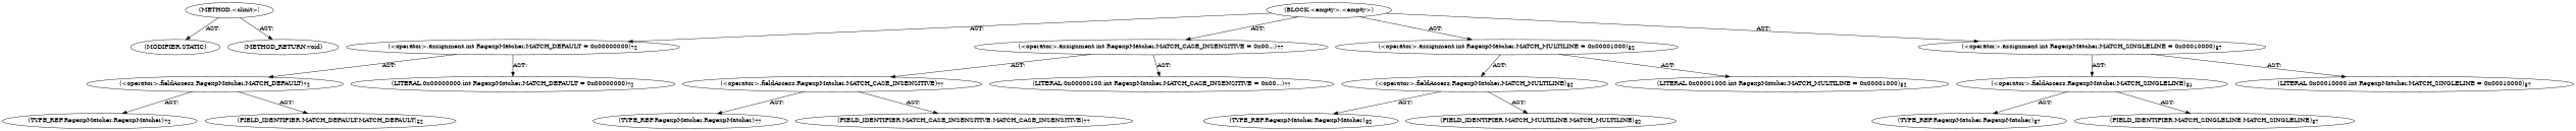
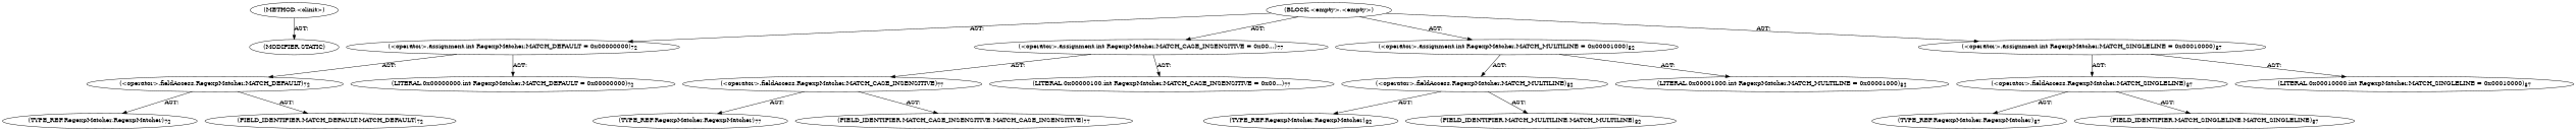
  digraph {
    n1 [label=<(METHOD,&lt;clinit&gt;)>]
    n2 [label=<(MODIFIER,STATIC)>]
-   n3 [label=<(METHOD_RETURN,void)>]
    n4 [label=<(BLOCK,&lt;empty&gt;,&lt;empty&gt;)>]
    n5 [label=<(&lt;operator&gt;.assignment,int RegexpMatcher.MATCH_DEFAULT = 0x00000000)<SUB>72</SUB>>]
    n6 [label=<(&lt;operator&gt;.assignment,int RegexpMatcher.MATCH_CASE_INSENSITIVE = 0x00...)<SUB>77</SUB>>]
    n7 [label=<(&lt;operator&gt;.assignment,int RegexpMatcher.MATCH_MULTILINE = 0x00001000)<SUB>82</SUB>>]
    n8 [label=<(&lt;operator&gt;.assignment,int RegexpMatcher.MATCH_SINGLELINE = 0x00010000)<SUB>87</SUB>>]
    n9 [label=<(&lt;operator&gt;.fieldAccess,RegexpMatcher.MATCH_DEFAULT)<SUB>72</SUB>>]
    n10 [label=<(LITERAL,0x00000000,int RegexpMatcher.MATCH_DEFAULT = 0x00000000)<SUB>72</SUB>>]
    n11 [label=<(&lt;operator&gt;.fieldAccess,RegexpMatcher.MATCH_CASE_INSENSITIVE)<SUB>77</SUB>>]
    n12 [label=<(LITERAL,0x00000100,int RegexpMatcher.MATCH_CASE_INSENSITIVE = 0x00...)<SUB>77</SUB>>]
    n13 [label=<(&lt;operator&gt;.fieldAccess,RegexpMatcher.MATCH_MULTILINE)<SUB>82</SUB>>]
    n14 [label=<(LITERAL,0x00001000,int RegexpMatcher.MATCH_MULTILINE = 0x00001000)<SUB>82</SUB>>]
-   n15 [label=<(&lt;operator&gt;.fieldAccess,RegexpMatcher.MATCH_SINGLELINE)<SUB>81</SUB>>]
+   n15 [label=<(&lt;operator&gt;.fieldAccess,RegexpMatcher.MATCH_SINGLELINE)<SUB>87</SUB>>]
    n16 [label=<(LITERAL,0x00010000,int RegexpMatcher.MATCH_SINGLELINE = 0x00010000)<SUB>87</SUB>>]
    n17 [label=<(TYPE_REF,RegexpMatcher,RegexpMatcher)<SUB>72</SUB>>]
-   n18 [label=<(FIELD_IDENTIFIER,MATCH_DEFAULT,MATCH_DEFAULT)<SUB>52</SUB>>]
+   n18 [label=<(FIELD_IDENTIFIER,MATCH_DEFAULT,MATCH_DEFAULT)<SUB>72</SUB>>]
    n19 [label=<(TYPE_REF,RegexpMatcher,RegexpMatcher)<SUB>77</SUB>>]
    n20 [label=<(FIELD_IDENTIFIER,MATCH_CASE_INSENSITIVE,MATCH_CASE_INSENSITIVE)<SUB>77</SUB>>]
    n21 [label=<(TYPE_REF,RegexpMatcher,RegexpMatcher)<SUB>82</SUB>>]
    n22 [label=<(FIELD_IDENTIFIER,MATCH_MULTILINE,MATCH_MULTILINE)<SUB>82</SUB>>]
    n23 [label=<(TYPE_REF,RegexpMatcher,RegexpMatcher)<SUB>87</SUB>>]
    n24 [label=<(FIELD_IDENTIFIER,MATCH_SINGLELINE,MATCH_SINGLELINE)<SUB>87</SUB>>]
    n1 -> n2 [label="AST: "]
-   n1 -> n3 [label="AST: "]
    n4 -> n5 [label="AST: "]
    n4 -> n6 [label="AST: "]
    n4 -> n7 [label="AST: "]
    n4 -> n8 [label="AST: "]
    n5 -> n9 [label="AST: "]
    n5 -> n10 [label="AST: "]
    n6 -> n11 [label="AST: "]
    n6 -> n12 [label="AST: "]
    n7 -> n13 [label="AST: "]
    n7 -> n14 [label="AST: "]
    n8 -> n15 [label="AST: "]
    n8 -> n16 [label="AST: "]
    n9 -> n17 [label="AST: "]
    n9 -> n18 [label="AST: "]
    n11 -> n19 [label="AST: "]
    n11 -> n20 [label="AST: "]
    n13 -> n21 [label="AST: "]
    n13 -> n22 [label="AST: "]
    n15 -> n23 [label="AST: "]
    n15 -> n24 [label="AST: "]
  }
